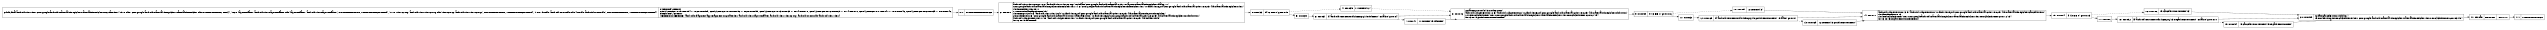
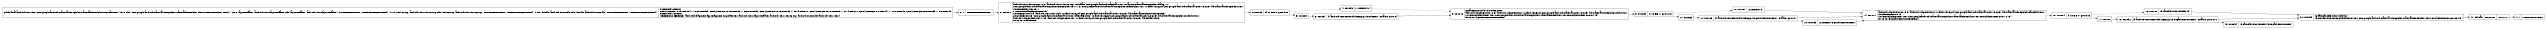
  digraph {
    rankdir=LR
    node [shape=record]
-   n1 [label="{0\:\ ?|EMPTY_ENTER_BLOCK\l}"]
+   n1 [label="{0\:\ ?|MTH_ENTER_BLOCK\l}"]
    n2 [label="{2\:\ 0x0000|android.view.ViewGroup r0 = (android.view.ViewGroup) r6.inflate(com.google.android.material.C0571R.layout.material_timepicker_dialog, r7)\lcom.google.android.material.timepicker.TimePickerView r1 = (com.google.android.material.timepicker.TimePickerView) r0.findViewById(com.google.android.material.C0571R.C0574id.material_timepicker_view)\lr5.timePickerView = r1\lr1.setOnDoubleTapListener(r5)\lr5.textInputStub = (android.view.ViewStub) r0.findViewById(com.google.android.material.C0571R.C0574id.material_textinput_timepicker)\lr5.modeButton = (com.google.android.material.button.MaterialButton) r0.findViewById(com.google.android.material.C0571R.C0574id.material_timepicker_mode_button)\landroid.widget.TextView r1 = (android.widget.TextView) r0.findViewById(com.google.android.material.C0571R.C0574id.header_title)\lint r2 = r5.titleResId\l}"]
    n3 [label="{3\:\ 0x0033|if (r2 == 0) goto L19\l}"]
    n4 [label="{4\:\ 0x0035|r1.setText(r2)\l}"]
    n5 [label="{5\:\ 0x0039}"]
    n6 [label="{8\:\ 0x0046|updateInputMode(r5.modeButton)\landroid.widget.Button r2 = (android.widget.Button) r0.findViewById(com.google.android.material.C0571R.C0574id.material_timepicker_ok_button)\lr2.setOnClickListener(new com.google.android.material.timepicker.MaterialTimePicker.View$OnClickListenerC08161(r5))\lint r3 = r5.positiveButtonTextResId\l}"]
    n7 [label="{6\:\ 0x003f|if (android.text.TextUtils.isEmpty(r5.titleText) != false) goto L4\l}"]
    n8 [label="{9\:\ 0x005d|if (r3 == 0) goto L16\l}"]
    n9 [label="{10\:\ 0x005f|r2.setText(r3)\l}"]
    n10 [label="{11\:\ 0x0063}"]
    n11 [label="{14\:\ 0x0070|android.widget.Button r3 = (android.widget.Button) r0.findViewById(com.google.android.material.C0571R.C0574id.material_timepicker_cancel_button)\lr5.cancelButton = r3\lr3.setOnClickListener(new com.google.android.material.timepicker.MaterialTimePicker.View$OnClickListenerC08172(r5))\lint r3 = r5.negativeButtonTextResId\l}"]
    n12 [label="{12\:\ 0x0069|if (android.text.TextUtils.isEmpty(r5.positiveButtonText) != false) goto L7\l}"]
    n13 [label="{15\:\ 0x0084|if (r3 == 0) goto L13\l}"]
    n14 [label="{16\:\ 0x0086|r5.cancelButton.setText(r3)\l}"]
    n15 [label="{17\:\ 0x008c}"]
    n16 [label="{20\:\ 0x009b|updateCancelButtonVisibility()\lr5.modeButton.setOnClickListener(new com.google.android.material.timepicker.MaterialTimePicker.View$OnClickListenerC08183(r5))\l}"]
    n17 [label="{18\:\ 0x0092|if (android.text.TextUtils.isEmpty(r5.negativeButtonText) != false) goto L10\l}"]
    n18 [label="{21\:\ 0x00a8|RETURN\l|return r0\l}"]
    n19 [label="{1\:\ ?|MTH_EXIT_BLOCK\l}"]
    n20 [label="{19\:\ 0x0094|r5.cancelButton.setText(r5.negativeButtonText)\l}"]
    n21 [label="{13\:\ 0x006b|r2.setText(r5.positiveButtonText)\l}"]
-   n22 [label="{7\:\ 0x0041|r1.setText(r5.titleText)\l}"]
    n23 [label="{public final android.view.View com.google.android.material.timepicker.MaterialTimePicker.onCreateView((r5v0 'this' com.google.android.material.timepicker.MaterialTimePicker A[IMMUTABLE_TYPE, THIS]), (r6v0 'layoutInflater' android.view.LayoutInflater A[D('layoutInflater' android.view.LayoutInflater), IMMUTABLE_TYPE, METHOD_ARGUMENT]), (r7v0 'viewGroup' android.view.ViewGroup A[D('viewGroup' android.view.ViewGroup), IMMUTABLE_TYPE, METHOD_ARGUMENT]), (r8v0 'bundle' android.os.Bundle A[D('bundle' android.os.Bundle), IMMUTABLE_TYPE, METHOD_ARGUMENT]))  | USE_LINES_HINTS\lCROSS_EDGE: B:19:0x0094 \-\> B:20:0x009b, CROSS_EDGE: B:18:0x0092 \-\> B:20:0x009b, CROSS_EDGE: B:13:0x006b \-\> B:14:0x0070, CROSS_EDGE: B:12:0x0069 \-\> B:14:0x0070, CROSS_EDGE: B:7:0x0041 \-\> B:8:0x0046, CROSS_EDGE: B:6:0x003f \-\> B:8:0x0046\lTYPE_VARS: EMPTY\lMETHOD_OVERRIDE: [androidx.fragment.app.Fragment.onCreateView(android.view.LayoutInflater, android.view.ViewGroup, android.os.Bundle):android.view.View]\l}"]
    n1 -> n2
    n2 -> n3
    n3 -> n4 [style=dashed]
    n3 -> n5
    n4 -> n6 [style=dashed]
    n5 -> n7
    n6 -> n8
    n7 -> n6
-   n7 -> n22 [style=dashed]
    n8 -> n9 [style=dashed]
    n8 -> n10
    n9 -> n11
    n10 -> n12
    n11 -> n13
    n12 -> n11
    n12 -> n21 [style=dashed]
    n13 -> n14 [style=dashed]
    n13 -> n15
    n14 -> n16
    n15 -> n17
    n16 -> n18
    n17 -> n16
    n17 -> n20 [style=dashed]
    n18 -> n19
-   n20 -> n16
    n21 -> n11
-   n22 -> n6
    n23 -> n1
  }
